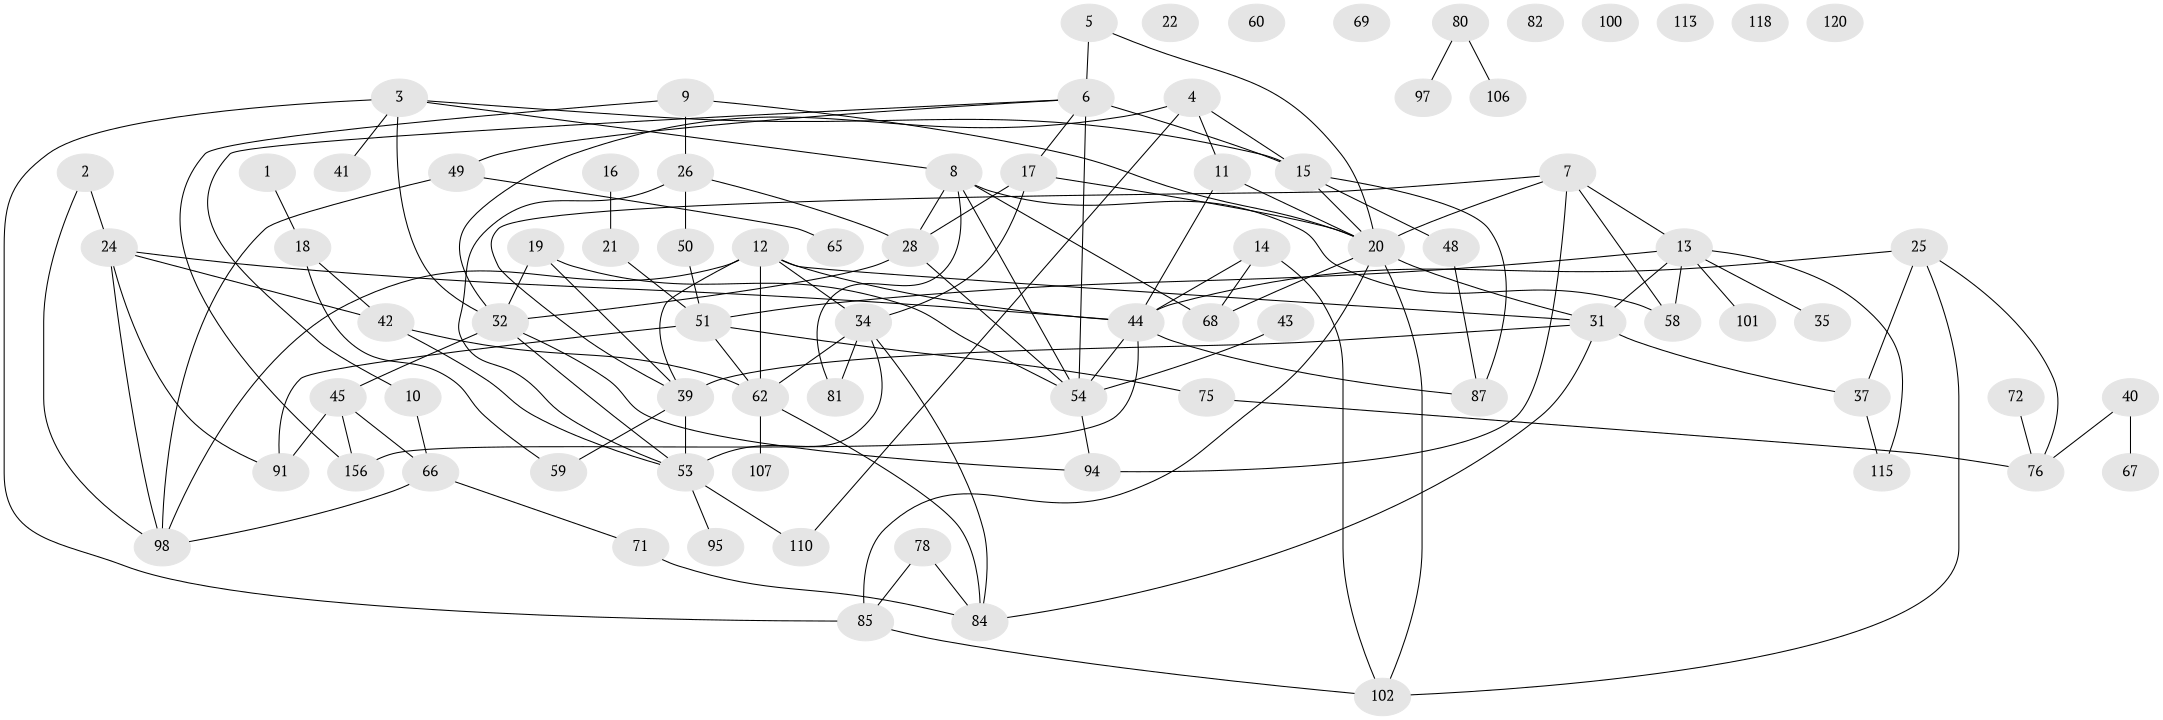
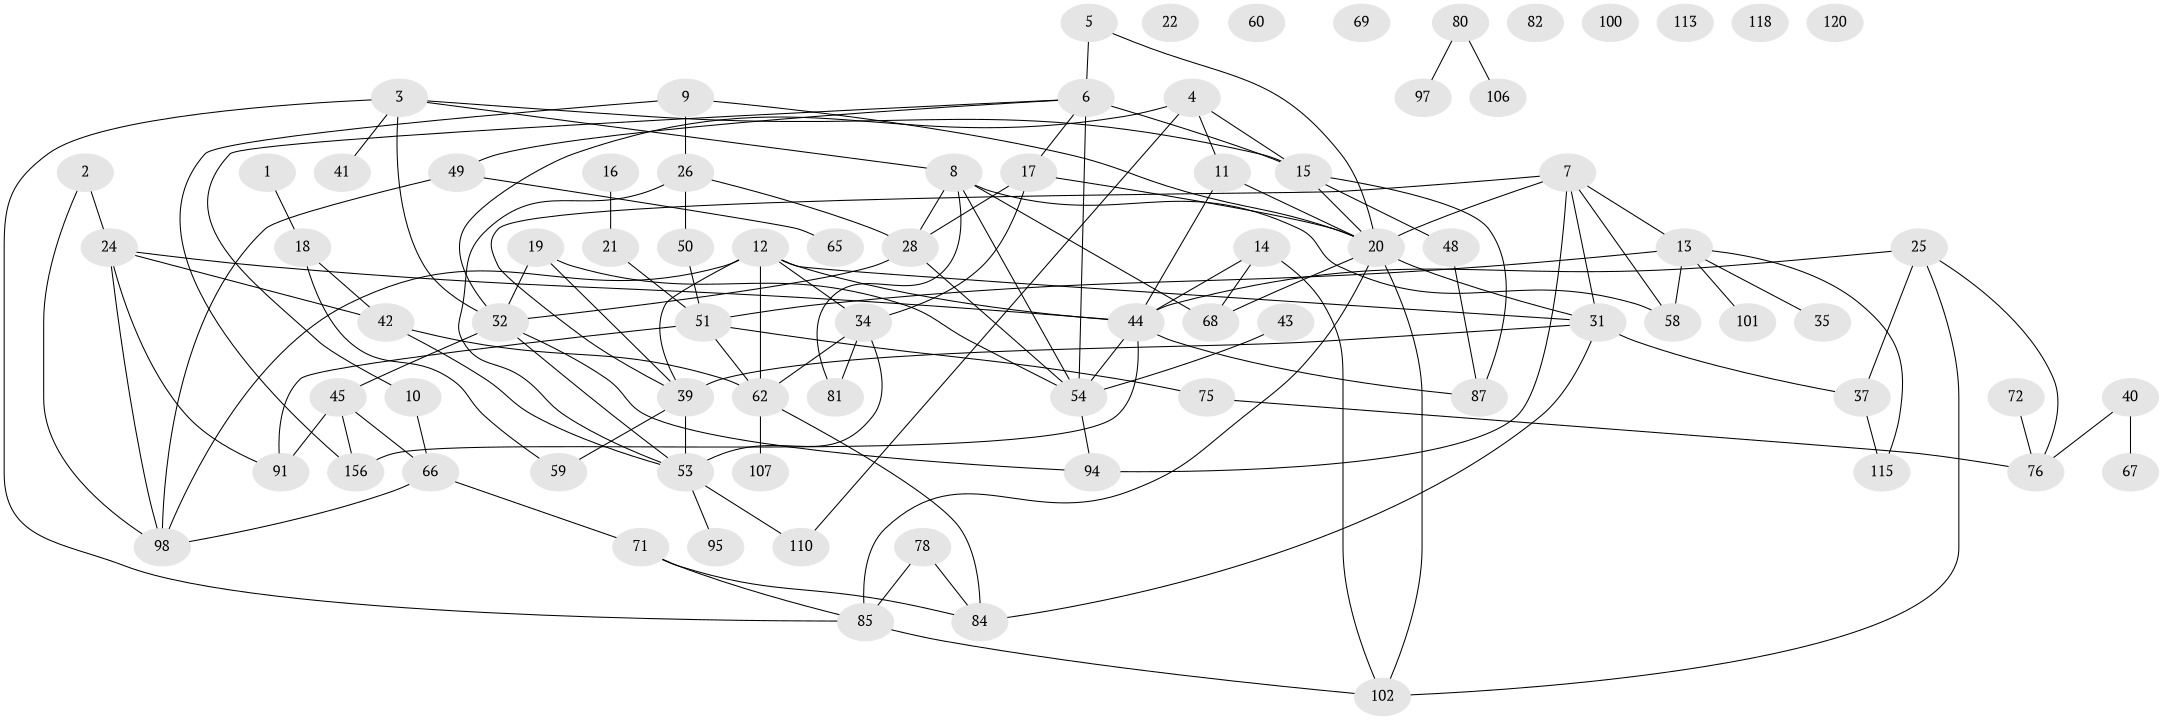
  graph {
    fontname="PT Serif"
    node [color=gray90 fontname="PT Serif" style=filled]
    edge [fontname="PT Serif"]
    18 [super="+74"]
    42 [super="+103"]
    59 [super="+79"]
    1
    n5 [label=24 super="+47"]
    98 [super="+121"]
    44 [super="+96"]
    91
    2
    3 [super="+29"]
    8 [super="+24"]
    15 [super="+92"]
    32 [super="+46"]
    41
    85 [super="+88"]
    54 [super="+104"]
    58 [super="+61"]
    28 [super="+57"]
    68
    81
    20 [super="+27"]
    48
    87
    94
    53 [super="+90"]
    45 [super="+112"]
    102 [super="+108"]
    4 [super="+86"]
    11 [super="+109"]
    110
    6 [super="+55"]
    17 [super="+111"]
    49
    10
    5
    31 [super="+99"]
    34 [super="+52"]
    65
    71 [super="+114"]
    84 [super="+89"]
    7 [super="+77"]
    13 [super="+33"]
    39 [super="+70"]
    35
    51 [super="+117"]
    101
    115
    9 [super="+36"]
    26
    n50 [label=156]
    50
    66 [super="+73"]
    12 [super="+30"]
    62 [super="+83"]
    37 [super="+56"]
    107
    75 [super="+105"]
    14
    21 [super="+119"]
    16
    19 [super="+64"]
    22
    25 [super="+93"]
    76
    95
    40 [super="+63"]
    67
    43
    60
    69
    72
    78 [super="+122"]
    80
    97
    106
    82
    100
    113
    118
    120
    18 -- 42
    18 -- 59
    42 -- 53
    42 -- 62
    1 -- 18
    n5 -- 42
    n5 -- 98
    n5 -- 44
    n5 -- 91
    44 -- 54
    44 -- 87
    44 -- n50
    2 -- n5
    2 -- 98
    3 -- 8
    3 -- 15
    3 -- 32
    3 -- 41
    3 -- 85
    8 -- 54
    8 -- 58
    8 -- 28
    8 -- 68
    8 -- 81
    15 -- 20
    15 -- 48
    15 -- 87
    32 -- 94
    32 -- 53
    32 -- 45
    85 -- 102
    54 -- 94
    28 -- 32
    28 -- 54
    20 -- 85
    20 -- 68
    20 -- 102
    20 -- 31
    48 -- 87
    53 -- 110
    53 -- 95
    45 -- 91
    45 -- n50
    45 -- 66
    4 -- 15
    4 -- 32
    4 -- 11
    4 -- 110
    11 -- 44
    11 -- 20
    6 -- 15
    6 -- 54 [weight=2]
    6 -- 17
    6 -- 49
    6 -- 10
    17 -- 28
    17 -- 20
    17 -- 34
    49 -- 98
    49 -- 65
    10 -- 66
    5 -- 20
    5 -- 6
    31 -- 84
    31 -- 39
    31 -- 37
    34 -- 81
    34 -- 53
-   34 -- 84
    34 -- 62
+   71 -- 85
    71 -- 84
    7 -- 58
    7 -- 20
    7 -- 94
    7 -- 13
    7 -- 39
    13 -- 58
-   13 -- 31
+   7 -- 31
    13 -- 35
    13 -- 51
    13 -- 101
    13 -- 115
    39 -- 59
    39 -- 53
    51 -- 91
    51 -- 62
    51 -- 75
    9 -- 20
    9 -- 26
    9 -- n50
    26 -- 28
    26 -- 53
    26 -- 50
    50 -- 51
    66 -- 98
    66 -- 71
    12 -- 98
    12 -- 44
    12 -- 31
    12 -- 34
    12 -- 39
    12 -- 62 [weight=2]
    62 -- 84
    62 -- 107
    37 -- 115
    75 -- 76
    14 -- 44
    14 -- 68
    14 -- 102
    21 -- 51
    16 -- 21
    19 -- 32
    19 -- 54
    19 -- 39
    25 -- 44
    25 -- 102
    25 -- 37
    25 -- 76
    40 -- 76
    40 -- 67
    43 -- 54
    72 -- 76
    78 -- 85
    78 -- 84
    80 -- 97
    80 -- 106
  }
